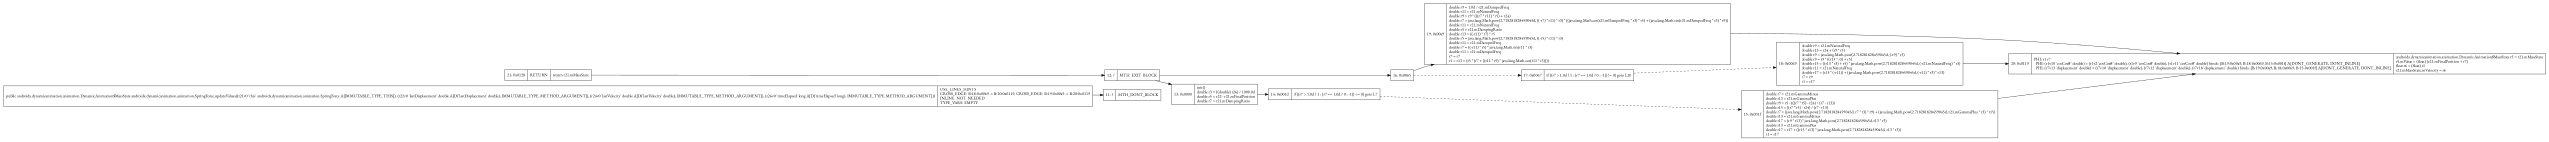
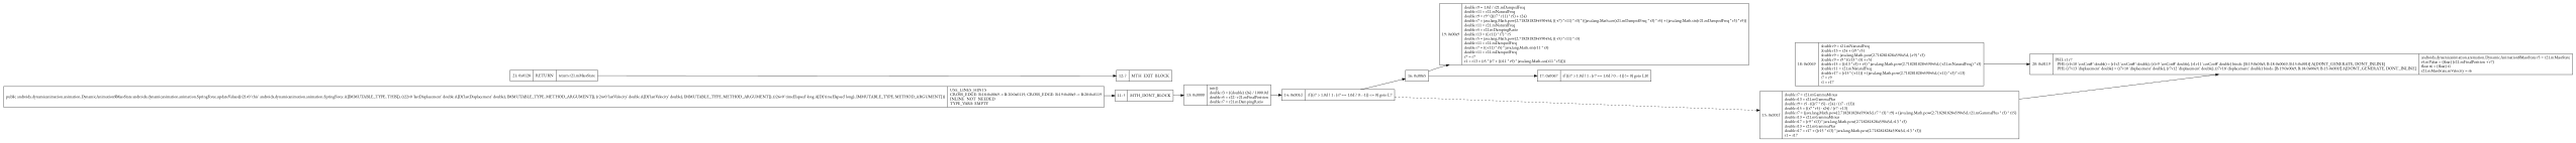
  digraph {
    fontname="EB Garamond"
    rankdir=LR
    node [fontname="EB Garamond" shape=record]
    edge [fontname="EB Garamond"]
    n1 [label="{11\:\ ?|MTH_DONT_BLOCK\l}"]
    n2 [label="{13\:\ 0x0000|init()\ldouble r3 = ((double) r26) \/ 1000.0d\ldouble r5 = r22 \- r21.mFinalPosition\ldouble r7 = r21.mDampingRatio\l}"]
    n3 [label="{14\:\ 0x001d|if ((r7 \> 1.0d ? 1 : (r7 == 1.0d ? 0 : \-1)) \<= 0) goto L7\l}"]
    n4 [label="{15\:\ 0x001f|double r7 = r21.mGammaMinus\ldouble r13 = r21.mGammaPlus\ldouble r9 = r5 \- (((r7 * r5) \- r24) \/ (r7 \- r13))\ldouble r15 = ((r7 * r5) \- r24) \/ (r7 \- r13)\ldouble r7 = (java.lang.Math.pow(2.718281828459045d, r7 * r3) * r9) + (java.lang.Math.pow(2.718281828459045d, r21.mGammaPlus * r3) * r15)\ldouble r13 = r21.mGammaMinus\ldouble r17 = (r9 * r13) * java.lang.Math.pow(2.718281828459045d, r13 * r3)\ldouble r13 = r21.mGammaPlus\ldouble r17 = r17 + ((r15 * r13) * java.lang.Math.pow(2.718281828459045d, r13 * r3))\lr1 = r17\l}"]
    n5 [label="{16\:\ 0x0065}"]
    n6 [label="{20\:\ 0x0119|PHI: r1 r7 \l  PHI: (r1v10 'cosCoeff' double) = (r1v2 'cosCoeff' double), (r1v9 'cosCoeff' double), (r1v11 'cosCoeff' double) binds: [B:19:0x00a9, B:18:0x0069, B:15:0x001f] A[DONT_GENERATE, DONT_INLINE]\l  PHI: (r7v13 'displacement' double) = (r7v10 'displacement' double), (r7v12 'displacement' double), (r7v18 'displacement' double) binds: [B:19:0x00a9, B:18:0x0069, B:15:0x001f] A[DONT_GENERATE, DONT_INLINE]\l|androidx.dynamicanimation.animation.DynamicAnimation$MassState r5 = r21.mMassState\lr5.mValue = (float) (r21.mFinalPosition + r7)\lfloat r6 = (float) r1\lr21.mMassState.mVelocity = r6\l}"]
    n7 [label="{17\:\ 0x0067|if ((r7 \> 1.0d ? 1 : (r7 == 1.0d ? 0 : \-1)) != 0) goto L10\l}"]
    n8 [label="{19\:\ 0x00a9|double r9 = 1.0d \/ r21.mDampedFreq\ldouble r11 = r21.mNaturalFreq\ldouble r9 = r9 * (((r7 * r11) * r5) + r24)\ldouble r7 = java.lang.Math.pow(2.718281828459045d, ((\-r7) * r11) * r3) * ((java.lang.Math.cos(r21.mDampedFreq * r3) * r5) + (java.lang.Math.sin(r21.mDampedFreq * r3) * r9))\ldouble r11 = r21.mNaturalFreq\ldouble r5 = r21.mDampingRatio\ldouble r13 = ((\-r11) * r7) * r5\ldouble r5 = java.lang.Math.pow(2.718281828459045d, ((\-r5) * r11) * r3)\ldouble r11 = r21.mDampedFreq\ldouble r7 = ((\-r11) * r5) * java.lang.Math.sin(r11 * r3)\ldouble r11 = r21.mDampedFreq\lr7 = r7\lr1 = r13 + (r5 * (r7 + ((r11 * r9) * java.lang.Math.cos(r11 * r3))))\l}"]
    n9 [label="{21\:\ 0x0128|RETURN\l|return r21.mMassState\l}"]
    n10 [label="{12\:\ ?|MTH_EXIT_BLOCK\l}"]
    n11 [label="{18\:\ 0x0069|double r9 = r21.mNaturalFreq\ldouble r13 = r24 + (r9 * r5)\ldouble r9 = java.lang.Math.pow(2.718281828459045d, (\-r9) * r3)\ldouble r9 = r9 * ((r13 * r3) + r5)\ldouble r15 = ((r13 * r3) + r5) * java.lang.Math.pow(2.718281828459045d, (\-r21.mNaturalFreq) * r3)\ldouble r11 = r21.mNaturalFreq\ldouble r17 = (r15 * (\-r11)) + (java.lang.Math.pow(2.718281828459045d, (\-r11) * r3) * r13)\lr7 = r9\lr1 = r17\l}"]
    n12 [label="{public androidx.dynamicanimation.animation.DynamicAnimation$MassState androidx.dynamicanimation.animation.SpringForce.updateValues((r21v0 'this' androidx.dynamicanimation.animation.SpringForce A[IMMUTABLE_TYPE, THIS]), (r22v0 'lastDisplacement' double A[D('lastDisplacement' double), IMMUTABLE_TYPE, METHOD_ARGUMENT]), (r24v0 'lastVelocity' double A[D('lastVelocity' double), IMMUTABLE_TYPE, METHOD_ARGUMENT]), (r26v0 'timeElapsed' long A[D('timeElapsed' long), IMMUTABLE_TYPE, METHOD_ARGUMENT]))  | USE_LINES_HINTS\lCROSS_EDGE: B:18:0x0069 \-\> B:20:0x0119, CROSS_EDGE: B:19:0x00a9 \-\> B:20:0x0119\lINLINE_NOT_NEEDED\lTYPE_VARS: EMPTY\l}"]
-   n10 -> n2
+   n1 -> n2
    n2 -> n3
    n3 -> n4 [style=dashed]
-   n10 -> n5
+   n3 -> n5
    n4 -> n6
-   n5 -> n7 [style=dashed]
+   n5 -> n7
    n5 -> n8
-   n7 -> n11 [style=dashed]
-   n8 -> n6
    n9 -> n10
    n11 -> n6
    n12 -> n1
  }
